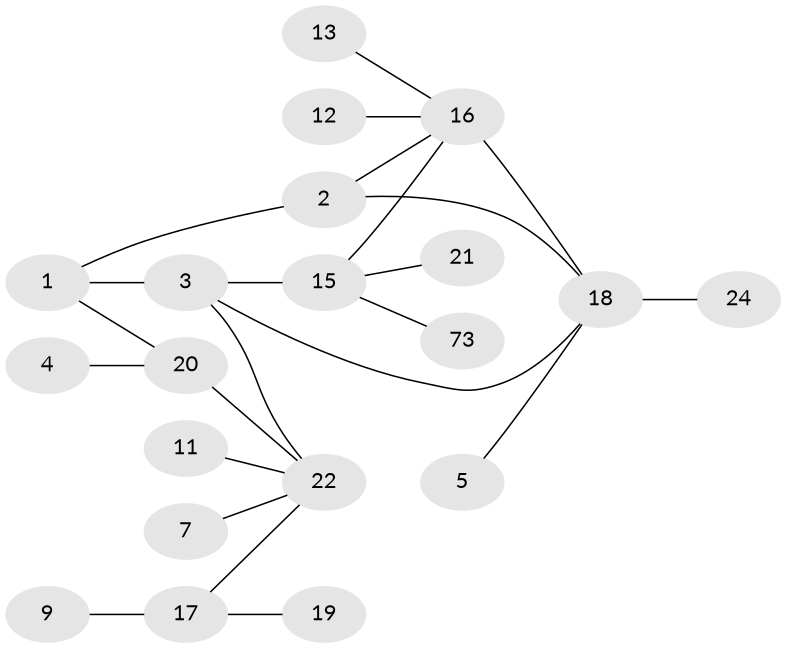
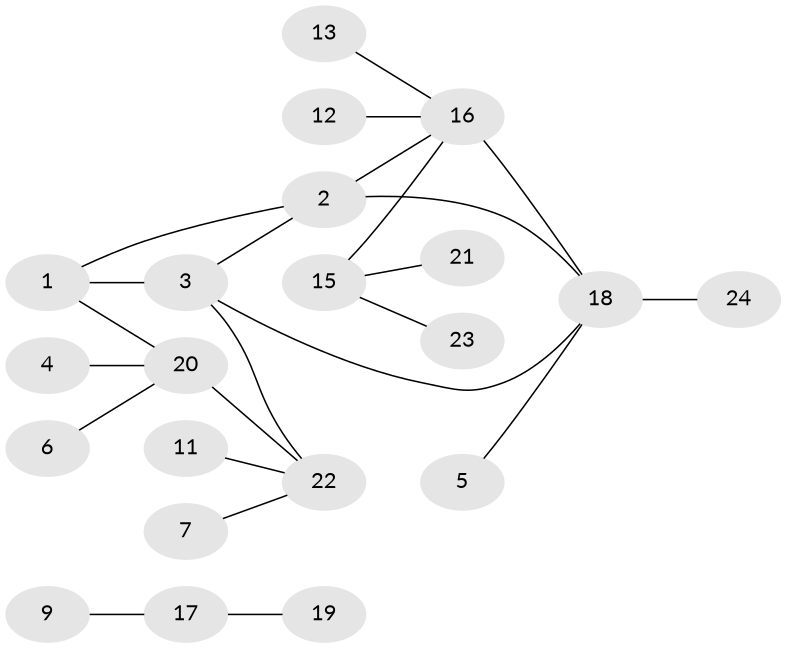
  graph {
    fontname=Lato
    rankdir=LR
    node [color=gray90 fontname=Lato style=filled]
    edge [fontname=Lato weight=1.0]
    1
    2
    3
    20
    16
    18
    15
    22
    21
-   23 [label=73]
+   23
    11
    24
    4
    5
+   6
    7
    9
    17
    19
    12
    13
    1 -- 2
    1 -- 3
    1 -- 20
    2 -- 16
    2 -- 18
    3 -- 18
-   3 -- 15
+   3 -- 2
    3 -- 22
    20 -- 22
    16 -- 18
    18 -- 24
    15 -- 16
    15 -- 21
    15 -- 23
    11 -- 22
    4 -- 20
    5 -- 18
+   6 -- 20
    7 -- 22
    9 -- 17
-   17 -- 22
    17 -- 19
    12 -- 16
    13 -- 16
  }
